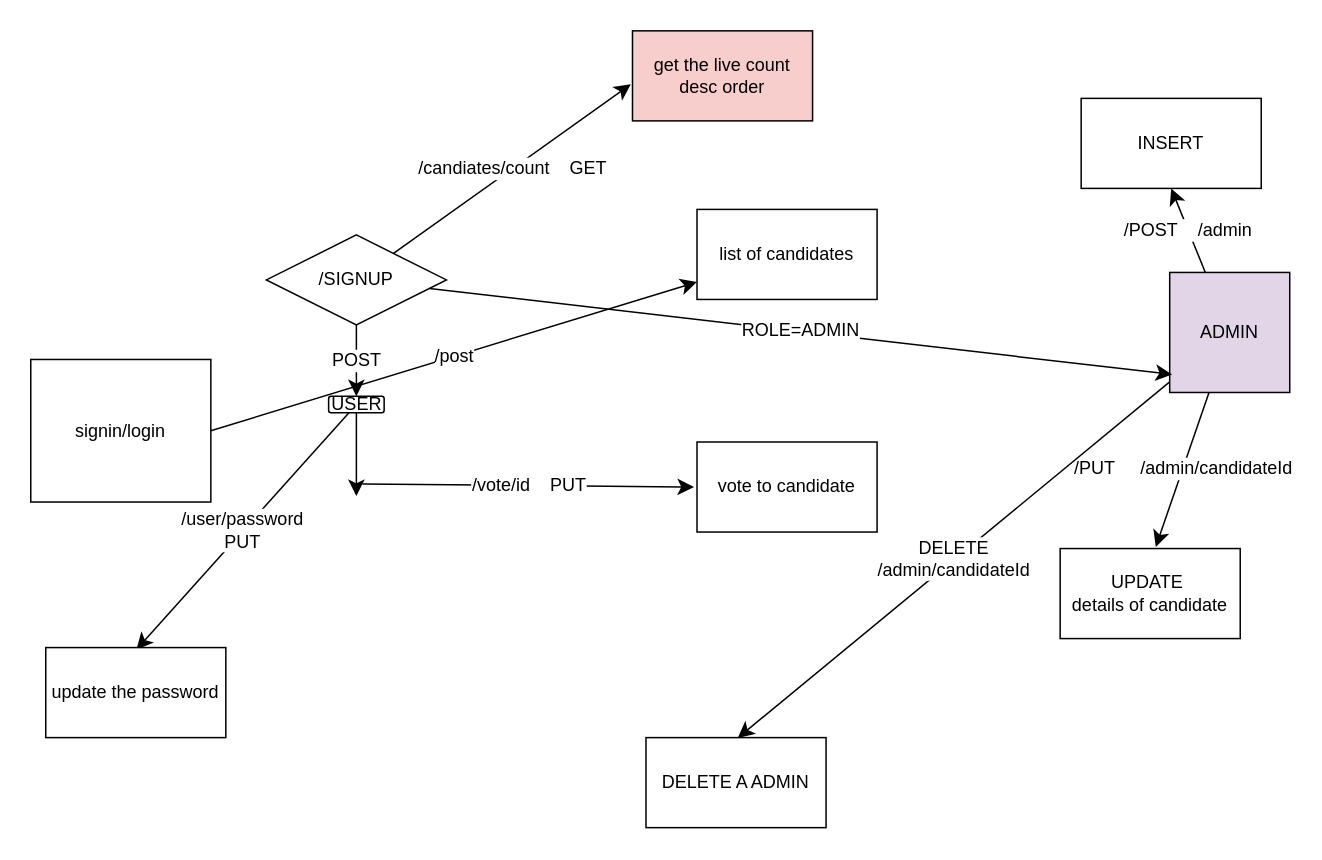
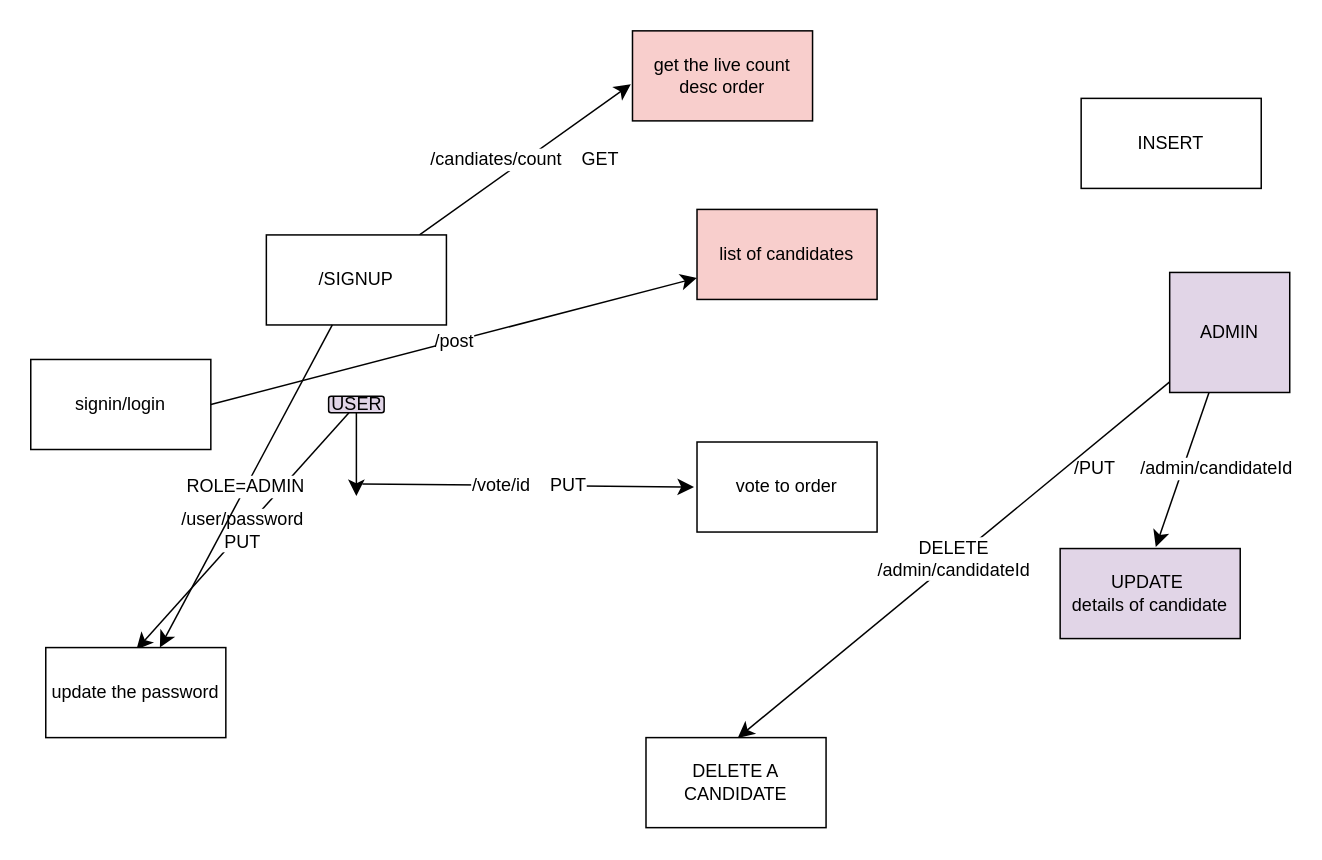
  <mxCell id="0" />
  <mxCell id="1" parent="0" />
  <mxCell id="2" style="edgeStyle=none;curved=1;rounded=0;orthogonalLoop=1;jettySize=auto;html=1;fontSize=12;startSize=8;endSize=8;" edge="1" parent="1" source="4"><mxGeometry relative="1" as="geometry"><mxPoint x="237" y="330" as="targetPoint" /></mxGeometry></mxCell>
  <mxCell id="3" value="/user/password&lt;div&gt;PUT&lt;/div&gt;" style="edgeStyle=none;curved=1;rounded=0;orthogonalLoop=1;jettySize=auto;html=1;fontSize=12;startSize=8;endSize=8;" edge="1" parent="1" source="4"><mxGeometry relative="1" as="geometry"><mxPoint x="90.455" y="432.273" as="targetPoint" /></mxGeometry></mxCell>
- <mxCell id="4" value="USER" style="rounded=1;whiteSpace=wrap;html=1;" vertex="1" parent="1"><mxGeometry x="218.5" y="263.5" width="37" height="11" as="geometry" /></mxCell>
+ <mxCell id="4" value="USER" style="rounded=1;whiteSpace=wrap;html=1;fillColor=#e1d5e7;" vertex="1" parent="1"><mxGeometry x="218.5" y="263.5" width="37" height="11" as="geometry" /></mxCell>
  <mxCell id="5" value="/candiates/count&amp;nbsp; &amp;nbsp; GET" style="edgeStyle=none;curved=1;rounded=0;orthogonalLoop=1;jettySize=auto;html=1;fontSize=12;startSize=8;endSize=8;" edge="1" parent="1" source="6"><mxGeometry relative="1" as="geometry"><mxPoint x="419.909" y="55.545" as="targetPoint" /></mxGeometry></mxCell>
- <mxCell id="6" value="/SIGNUP" style="rhombus;whiteSpace=wrap;html=1;" vertex="1" parent="1"><mxGeometry x="177" y="156" width="120" height="60" as="geometry" /></mxCell>
- <mxCell id="7" value="POST" style="endArrow=classic;html=1;rounded=0;fontSize=12;startSize=8;endSize=8;curved=1;exitX=0.5;exitY=1;exitDx=0;exitDy=0;entryX=0.5;entryY=0;entryDx=0;entryDy=0;" edge="1" parent="1" source="6" target="4"><mxGeometry width="50" height="50" relative="1" as="geometry"><mxPoint x="154" y="274" as="sourcePoint" /><mxPoint x="159" y="252" as="targetPoint" /></mxGeometry></mxCell>
- <mxCell id="8" value="signin/login" style="rounded=0;whiteSpace=wrap;html=1;" vertex="1" parent="1"><mxGeometry x="20" y="239" width="120" height="95" as="geometry" /></mxCell>
+ <mxCell id="6" value="/SIGNUP" style="rounded=0;whiteSpace=wrap;html=1;" vertex="1" parent="1"><mxGeometry x="177" y="156" width="120" height="60" as="geometry" /></mxCell>
+ <mxCell id="8" value="signin/login" style="rounded=0;whiteSpace=wrap;html=1;" vertex="1" parent="1"><mxGeometry x="20" y="239" width="120" height="60" as="geometry" /></mxCell>
  <mxCell id="9" value="/post" style="endArrow=classic;html=1;rounded=0;fontSize=12;startSize=8;endSize=8;curved=1;exitX=1;exitY=0.5;exitDx=0;exitDy=0;" edge="1" parent="1" source="8" target="12"><mxGeometry width="50" height="50" relative="1" as="geometry"><mxPoint x="154" y="274" as="sourcePoint" /><mxPoint x="204" y="224" as="targetPoint" /></mxGeometry></mxCell>
  <mxCell id="10" value="/vote/id&amp;nbsp; &amp;nbsp; PUT" style="endArrow=classic;html=1;rounded=0;fontSize=12;startSize=8;endSize=8;curved=1;" edge="1" parent="1"><mxGeometry width="50" height="50" relative="1" as="geometry"><mxPoint x="241" y="322" as="sourcePoint" /><mxPoint x="462" y="324" as="targetPoint" /></mxGeometry></mxCell>
- <mxCell id="11" value="vote to candidate" style="rounded=0;whiteSpace=wrap;html=1;" vertex="1" parent="1"><mxGeometry x="464" y="294" width="120" height="60" as="geometry" /></mxCell>
- <mxCell id="12" value="list of candidates" style="rounded=0;whiteSpace=wrap;html=1;" vertex="1" parent="1"><mxGeometry x="464" y="139" width="120" height="60" as="geometry" /></mxCell>
+ <mxCell id="11" value="vote to order" style="rounded=0;whiteSpace=wrap;html=1;" vertex="1" parent="1"><mxGeometry x="464" y="294" width="120" height="60" as="geometry" /></mxCell>
+ <mxCell id="12" value="list of candidates" style="rounded=0;whiteSpace=wrap;html=1;fillColor=#f8cecc;" vertex="1" parent="1"><mxGeometry x="464" y="139" width="120" height="60" as="geometry" /></mxCell>
  <mxCell id="13" value="get the live count desc order" style="rounded=0;whiteSpace=wrap;html=1;fillColor=#f8cecc;" vertex="1" parent="1"><mxGeometry x="421" y="20" width="120" height="60" as="geometry" /></mxCell>
  <mxCell id="14" value="update the password" style="rounded=0;whiteSpace=wrap;html=1;" vertex="1" parent="1"><mxGeometry x="30" y="431" width="120" height="60" as="geometry" /></mxCell>
  <mxCell id="15" value="/PUT&amp;nbsp; &amp;nbsp; &amp;nbsp;/admin/candidateId" style="edgeStyle=none;curved=1;rounded=0;orthogonalLoop=1;jettySize=auto;html=1;fontSize=12;startSize=8;endSize=8;" edge="1" parent="1" source="17"><mxGeometry relative="1" as="geometry"><mxPoint x="769.727" y="363.909" as="targetPoint" /></mxGeometry></mxCell>
  <mxCell id="16" value="DELETE&lt;div&gt;/admin/candidateId&lt;/div&gt;" style="edgeStyle=none;curved=1;rounded=0;orthogonalLoop=1;jettySize=auto;html=1;fontSize=12;startSize=8;endSize=8;" edge="1" parent="1" source="17"><mxGeometry relative="1" as="geometry"><mxPoint x="491.182" y="491.182" as="targetPoint" /></mxGeometry></mxCell>
  <mxCell id="17" value="ADMIN" style="whiteSpace=wrap;html=1;aspect=fixed;fillColor=#e1d5e7;" vertex="1" parent="1"><mxGeometry x="779" y="181" width="80" height="80" as="geometry" /></mxCell>
  <mxCell id="18" value="INSERT" style="rounded=0;whiteSpace=wrap;html=1;" vertex="1" parent="1"><mxGeometry x="720" y="65" width="120" height="60" as="geometry" /></mxCell>
- <mxCell id="19" value="/POST&amp;nbsp; &amp;nbsp; /admin" style="edgeStyle=none;curved=1;rounded=0;orthogonalLoop=1;jettySize=auto;html=1;fontSize=12;startSize=8;endSize=8;entryX=0.5;entryY=1;entryDx=0;entryDy=0;" edge="1" parent="1" source="17" target="18"><mxGeometry relative="1" as="geometry"><mxPoint x="780" y="72" as="targetPoint" /></mxGeometry></mxCell>
- <mxCell id="20" value="UPDATE&amp;nbsp;&lt;div&gt;details of candidate&lt;/div&gt;" style="rounded=0;whiteSpace=wrap;html=1;" vertex="1" parent="1"><mxGeometry x="706" y="365" width="120" height="60" as="geometry" /></mxCell>
- <mxCell id="21" value="DELETE A ADMIN" style="rounded=0;whiteSpace=wrap;html=1;" vertex="1" parent="1"><mxGeometry x="430" y="491" width="120" height="60" as="geometry" /></mxCell>
- <mxCell id="22" value="ROLE=ADMIN" style="edgeStyle=none;curved=1;rounded=0;orthogonalLoop=1;jettySize=auto;html=1;entryX=0.02;entryY=0.85;entryDx=0;entryDy=0;entryPerimeter=0;fontSize=12;startSize=8;endSize=8;" edge="1" parent="1" source="6" target="17"><mxGeometry relative="1" as="geometry" /></mxCell>
+ <mxCell id="20" value="UPDATE&amp;nbsp;&lt;div&gt;details of candidate&lt;/div&gt;" style="rounded=0;whiteSpace=wrap;html=1;fillColor=#e1d5e7;" vertex="1" parent="1"><mxGeometry x="706" y="365" width="120" height="60" as="geometry" /></mxCell>
+ <mxCell id="21" value="DELETE A CANDIDATE" style="rounded=0;whiteSpace=wrap;html=1;" vertex="1" parent="1"><mxGeometry x="430" y="491" width="120" height="60" as="geometry" /></mxCell>
+ <mxCell id="22" value="ROLE=ADMIN" style="edgeStyle=none;curved=1;rounded=0;orthogonalLoop=1;jettySize=auto;html=1;fontSize=12;startSize=8;endSize=8;" edge="1" parent="1" source="6" target="14"><mxGeometry relative="1" as="geometry" /></mxCell>
